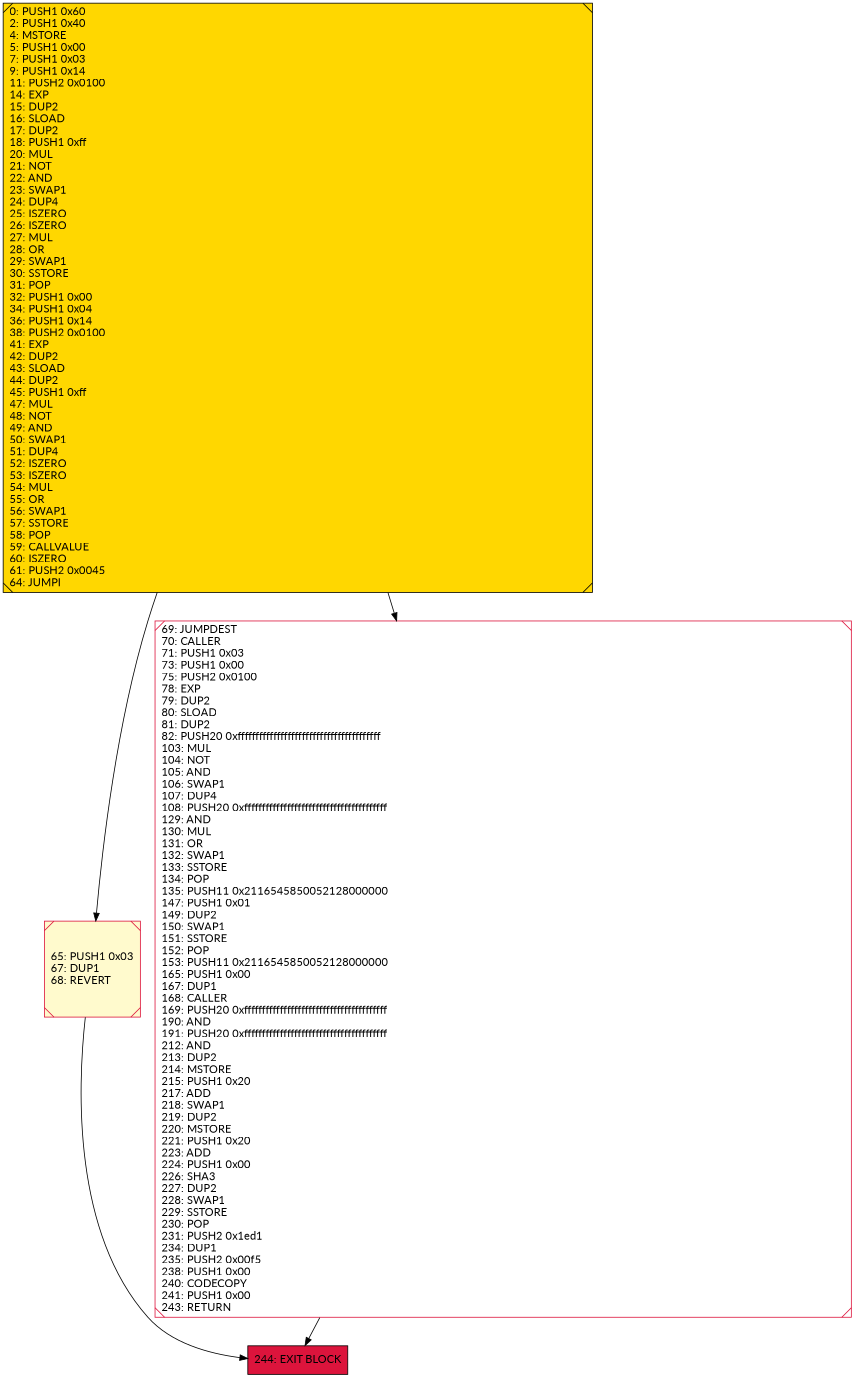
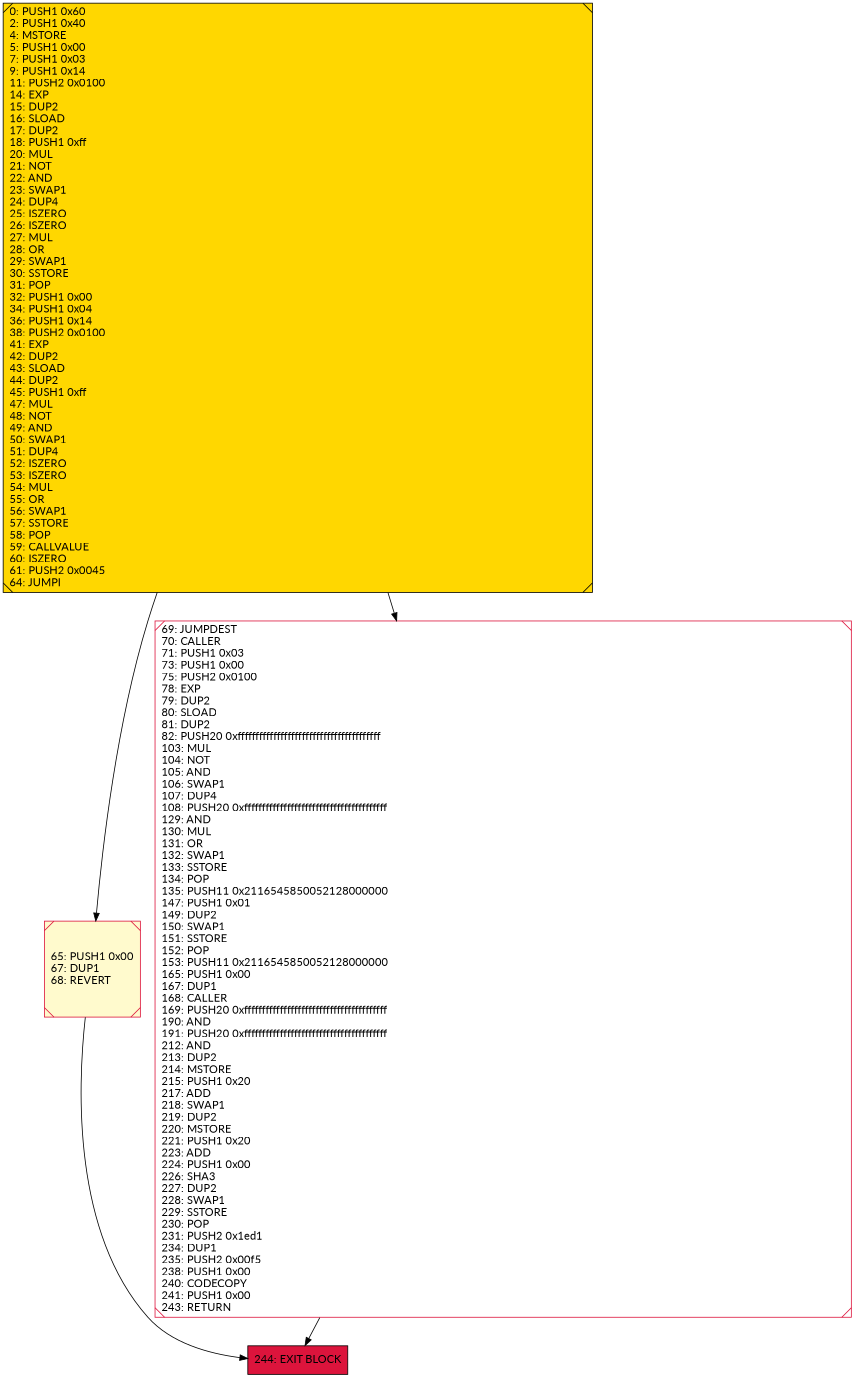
  digraph {
    rankdir=UD
    fontname=Lato
    node [color=crimson fontcolor=black fontname=Lato shape=Msquare style=filled]
    edge [fontname=Lato]
-   n1 [fillcolor=lemonchiffon label="65: PUSH1 0x03\l67: DUP1\l68: REVERT\l"]
+   n1 [fillcolor=lemonchiffon label="65: PUSH1 0x00\l67: DUP1\l68: REVERT\l"]
    n2 [color=black fillcolor=crimson label="244: EXIT BLOCK\l" shape=box]
    n3 [color=black fillcolor=gold label="0: PUSH1 0x60\l2: PUSH1 0x40\l4: MSTORE\l5: PUSH1 0x00\l7: PUSH1 0x03\l9: PUSH1 0x14\l11: PUSH2 0x0100\l14: EXP\l15: DUP2\l16: SLOAD\l17: DUP2\l18: PUSH1 0xff\l20: MUL\l21: NOT\l22: AND\l23: SWAP1\l24: DUP4\l25: ISZERO\l26: ISZERO\l27: MUL\l28: OR\l29: SWAP1\l30: SSTORE\l31: POP\l32: PUSH1 0x00\l34: PUSH1 0x04\l36: PUSH1 0x14\l38: PUSH2 0x0100\l41: EXP\l42: DUP2\l43: SLOAD\l44: DUP2\l45: PUSH1 0xff\l47: MUL\l48: NOT\l49: AND\l50: SWAP1\l51: DUP4\l52: ISZERO\l53: ISZERO\l54: MUL\l55: OR\l56: SWAP1\l57: SSTORE\l58: POP\l59: CALLVALUE\l60: ISZERO\l61: PUSH2 0x0045\l64: JUMPI\l"]
    n4 [fillcolor=white label="69: JUMPDEST\l70: CALLER\l71: PUSH1 0x03\l73: PUSH1 0x00\l75: PUSH2 0x0100\l78: EXP\l79: DUP2\l80: SLOAD\l81: DUP2\l82: PUSH20 0xffffffffffffffffffffffffffffffffffffffff\l103: MUL\l104: NOT\l105: AND\l106: SWAP1\l107: DUP4\l108: PUSH20 0xffffffffffffffffffffffffffffffffffffffff\l129: AND\l130: MUL\l131: OR\l132: SWAP1\l133: SSTORE\l134: POP\l135: PUSH11 0x2116545850052128000000\l147: PUSH1 0x01\l149: DUP2\l150: SWAP1\l151: SSTORE\l152: POP\l153: PUSH11 0x2116545850052128000000\l165: PUSH1 0x00\l167: DUP1\l168: CALLER\l169: PUSH20 0xffffffffffffffffffffffffffffffffffffffff\l190: AND\l191: PUSH20 0xffffffffffffffffffffffffffffffffffffffff\l212: AND\l213: DUP2\l214: MSTORE\l215: PUSH1 0x20\l217: ADD\l218: SWAP1\l219: DUP2\l220: MSTORE\l221: PUSH1 0x20\l223: ADD\l224: PUSH1 0x00\l226: SHA3\l227: DUP2\l228: SWAP1\l229: SSTORE\l230: POP\l231: PUSH2 0x1ed1\l234: DUP1\l235: PUSH2 0x00f5\l238: PUSH1 0x00\l240: CODECOPY\l241: PUSH1 0x00\l243: RETURN\l"]
    n1 -> n2
    n3 -> n1
    n3 -> n4
    n4 -> n2
  }
